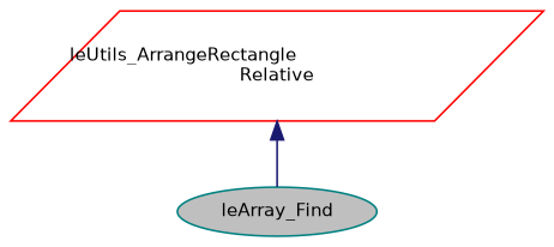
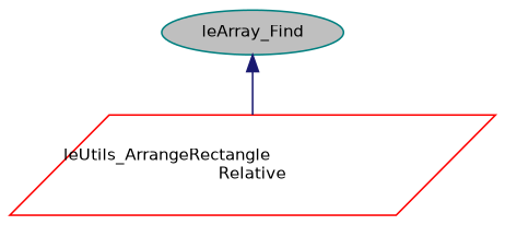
  digraph {
    rankdir=TB
    node [fontname=Helvetica fontsize=10 style=filled]
    n1 [color=teal fillcolor=grey75 fontcolor=black height=0.2 label=leArray_Find shape=ellipse width=0.4]
    n2 [color=red fillcolor=white height=0.2 label="leUtils_ArrangeRectangle\lRelative" shape=parallelogram width=0.4]
-   n2 -> n1 [color=midnightblue dir=back fontname=Helvetica fontsize=10 labelfontname=Helvetica labelfontsize=10 style=solid]
+   n1 -> n2 [color=midnightblue dir=back fontname=Helvetica fontsize=10 labelfontname=Helvetica labelfontsize=10 style=solid]
  }
